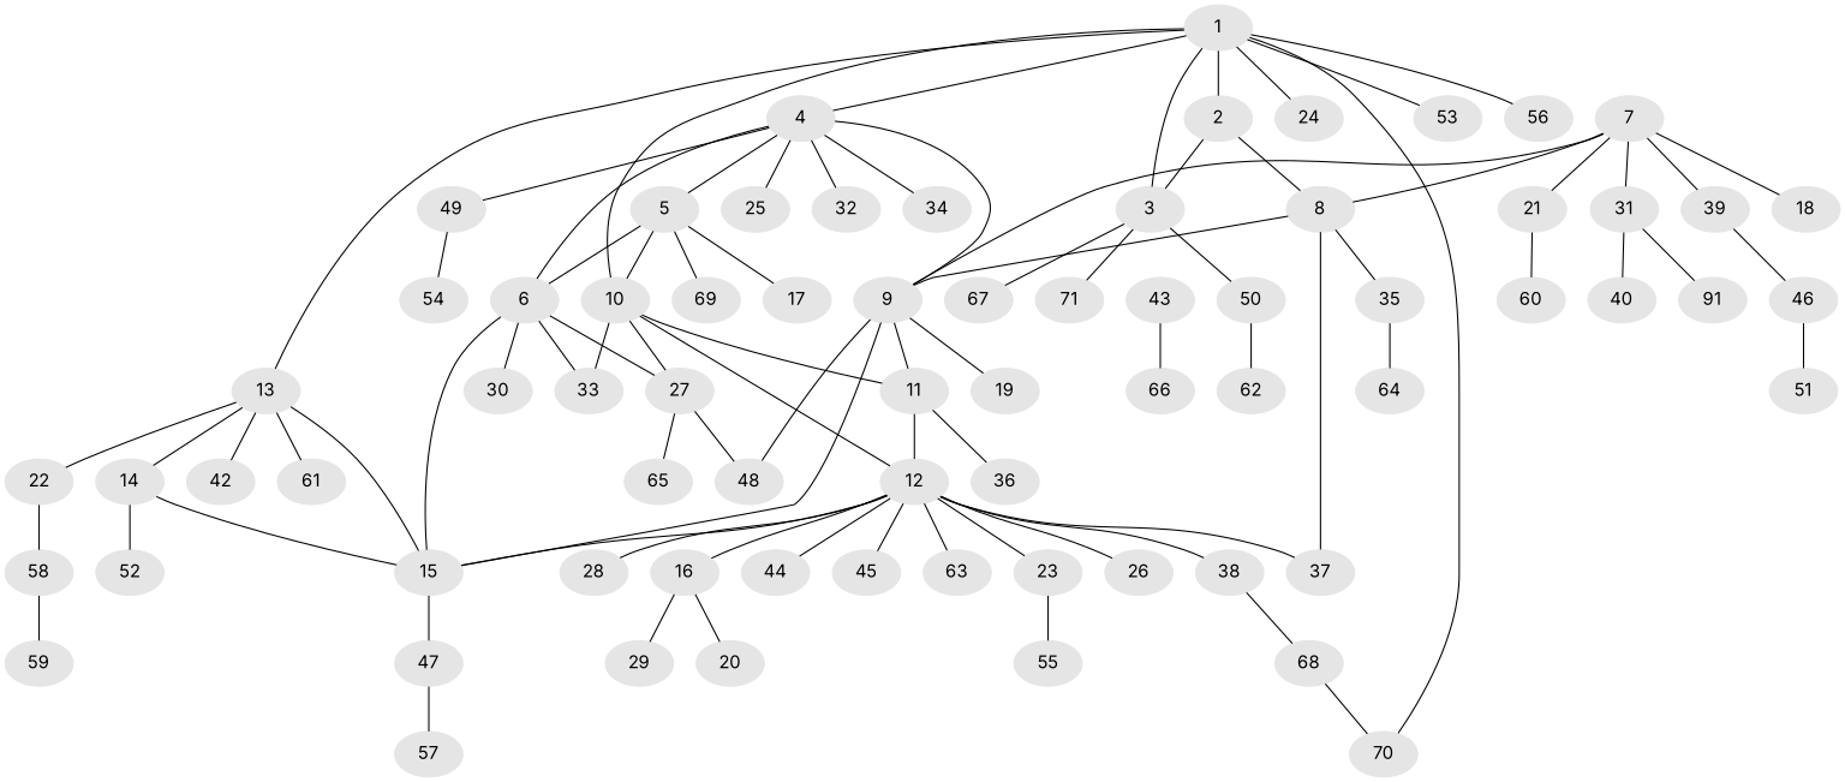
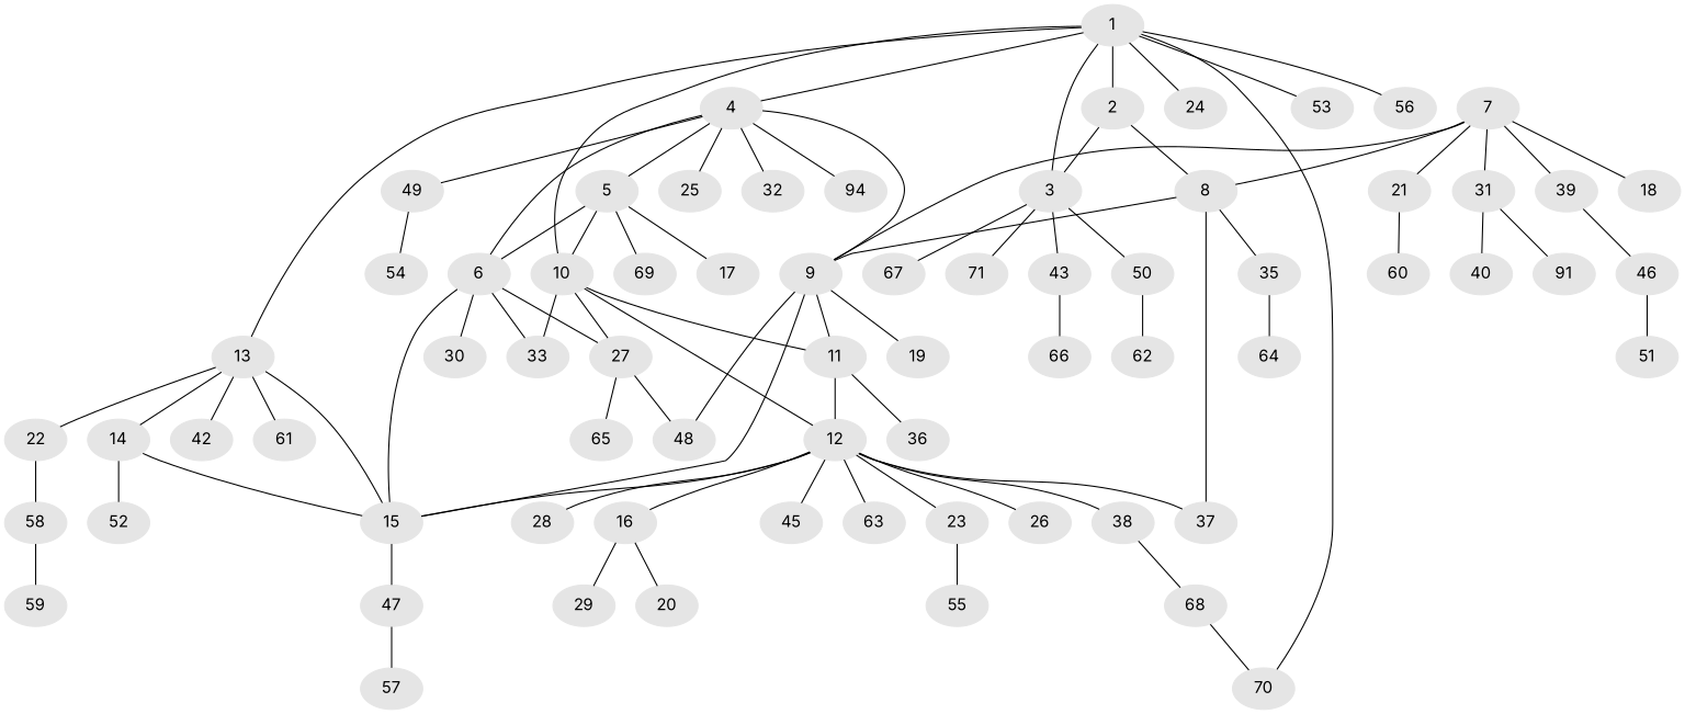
  graph {
    fontname=Inter
    node [color=gray90 fontname=Inter style=filled]
    edge [fontname=Inter]
    1
    2
    3
    4
    10
    13
    24
    53
    56
    70
    8
    43
    50
    67
    71
    5
    6
    9
    25
    32
-   34
+   34 [label=94]
    49
    27
    33
    11
    12
    15
    14
    22
    42
    61
    35
    37
    66
    62
    17
    69
    30
    19
    48
    54
    47
    65
    7
    18
    21
    31
    39
    60
    40
    n51 [label=91]
    46
    64
    36
    16
    23
    26
    28
    38
-   44
    45
    63
    20
    29
    55
    68
    52
    58
    57
    59
    51
    1 -- 2
    1 -- 3
    1 -- 4
    1 -- 10
    1 -- 13
    1 -- 24
    1 -- 53
    1 -- 56
    1 -- 70
    2 -- 3
    2 -- 8
+   3 -- 43
    3 -- 50
    3 -- 67
    3 -- 71
    4 -- 5
    4 -- 6
    4 -- 9
    4 -- 25
    4 -- 32
    4 -- 34
    4 -- 49
    10 -- 27
    10 -- 33
    10 -- 11
    10 -- 12
    13 -- 15
    13 -- 14
    13 -- 22
    13 -- 42
    13 -- 61
    8 -- 9
    8 -- 35
    8 -- 37
    43 -- 66
    50 -- 62
    5 -- 10
    5 -- 6
    5 -- 17
    5 -- 69
    6 -- 27
    6 -- 33
    6 -- 15
    6 -- 30
    9 -- 11
    9 -- 15
    9 -- 19
    9 -- 48
    49 -- 54
    27 -- 48
    27 -- 65
    11 -- 12
    11 -- 36
    12 -- 15
    12 -- 37
    12 -- 16
    12 -- 23
    12 -- 26
    12 -- 28
    12 -- 38
-   12 -- 44
    12 -- 45
    12 -- 63
    15 -- 47
    14 -- 15
    14 -- 52
    22 -- 58
    35 -- 64
    47 -- 57
    7 -- 8
    7 -- 9
    7 -- 18
    7 -- 21
    7 -- 31
    7 -- 39
    21 -- 60
    31 -- 40
    31 -- n51
    39 -- 46
    46 -- 51
    16 -- 20
    16 -- 29
    23 -- 55
    38 -- 68
    68 -- 70
    58 -- 59
  }
